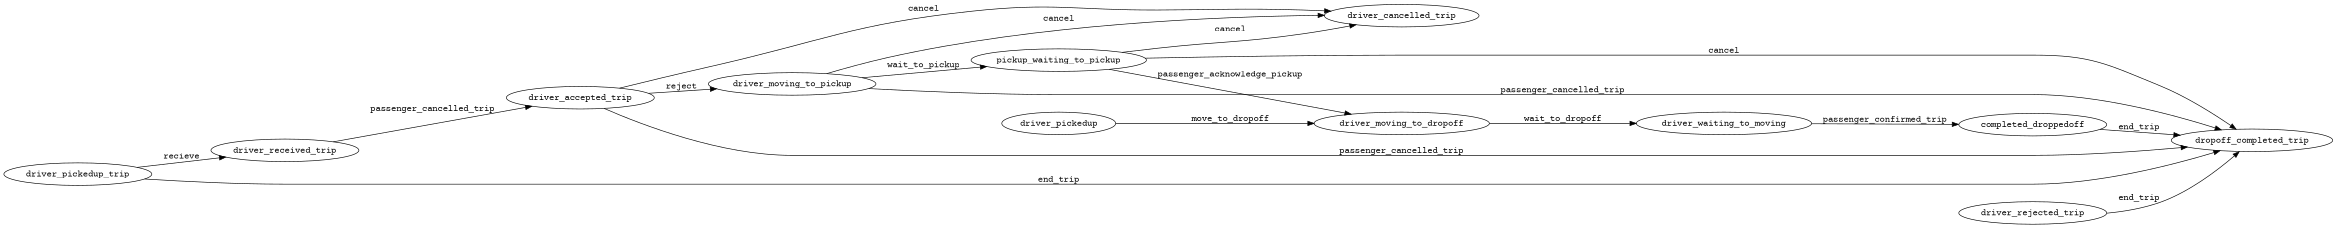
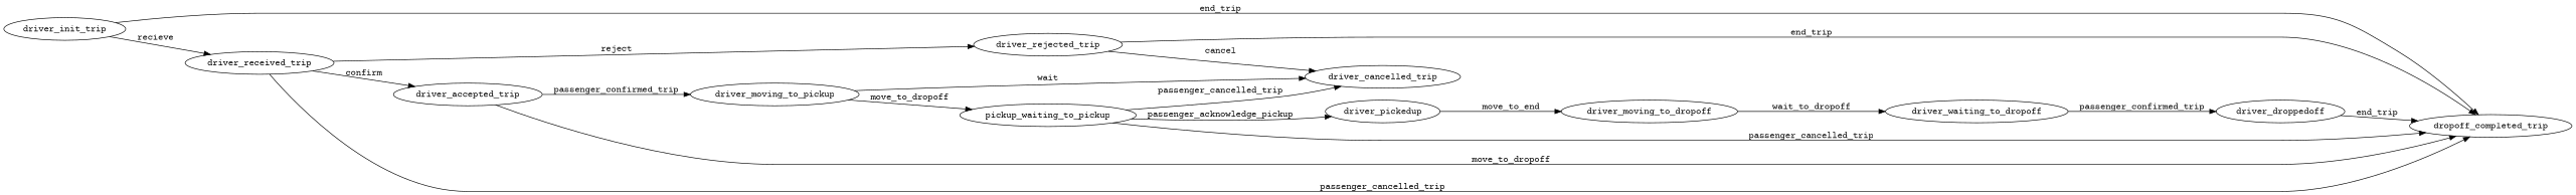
  digraph {
    fontname="Courier Prime"
    rankdir=LR
    node [fontname="Courier Prime"]
    edge [fontname="Courier Prime"]
    driver_accepted_trip
    driver_moving_to_pickup
    n3 [label=dropoff_completed_trip]
    driver_cancelled_trip
    n5 [label=pickup_waiting_to_pickup]
    driver_pickedup
-   driver_droppedoff [label=completed_droppedoff]
-   driver_init_trip [label=driver_pickedup_trip]
+   driver_droppedoff
+   driver_init_trip
    driver_received_trip
    driver_rejected_trip
    driver_moving_to_dropoff
-   driver_waiting_to_dropoff [label=driver_waiting_to_moving]
-   driver_accepted_trip -> driver_moving_to_pickup [label=reject]
-   driver_accepted_trip -> n3 [label=passenger_cancelled_trip]
-   driver_accepted_trip -> driver_cancelled_trip [label=cancel]
-   driver_moving_to_pickup -> n3 [label=passenger_cancelled_trip]
-   driver_moving_to_pickup -> driver_cancelled_trip [label=cancel]
-   driver_moving_to_pickup -> n5 [label=wait_to_pickup]
-   n5 -> n3 [label=cancel]
-   n5 -> driver_cancelled_trip [label=cancel]
-   n5 -> driver_moving_to_dropoff [label=passenger_acknowledge_pickup]
-   driver_pickedup -> driver_moving_to_dropoff [label=move_to_dropoff]
+   driver_waiting_to_dropoff
+   driver_accepted_trip -> driver_moving_to_pickup [label=passenger_confirmed_trip]
+   driver_accepted_trip -> n3 [label=move_to_dropoff]
+   driver_rejected_trip -> driver_cancelled_trip [label=cancel]
+   driver_received_trip -> n3 [label=passenger_cancelled_trip]
+   driver_moving_to_pickup -> driver_cancelled_trip [label=wait]
+   driver_moving_to_pickup -> n5 [label=move_to_dropoff]
+   n5 -> n3 [label=passenger_cancelled_trip]
+   n5 -> driver_cancelled_trip [label=passenger_cancelled_trip]
+   n5 -> driver_pickedup [label=passenger_acknowledge_pickup]
+   driver_pickedup -> driver_moving_to_dropoff [label=move_to_end]
    driver_droppedoff -> n3 [label=end_trip]
    driver_init_trip -> n3 [label=end_trip]
    driver_init_trip -> driver_received_trip [label=recieve]
-   driver_received_trip -> driver_accepted_trip [label=passenger_cancelled_trip]
+   driver_received_trip -> driver_accepted_trip [label=confirm]
+   driver_received_trip -> driver_rejected_trip [label=reject]
    driver_rejected_trip -> n3 [label=end_trip]
    driver_moving_to_dropoff -> driver_waiting_to_dropoff [label=wait_to_dropoff]
    driver_waiting_to_dropoff -> driver_droppedoff [label=passenger_confirmed_trip]
  }
